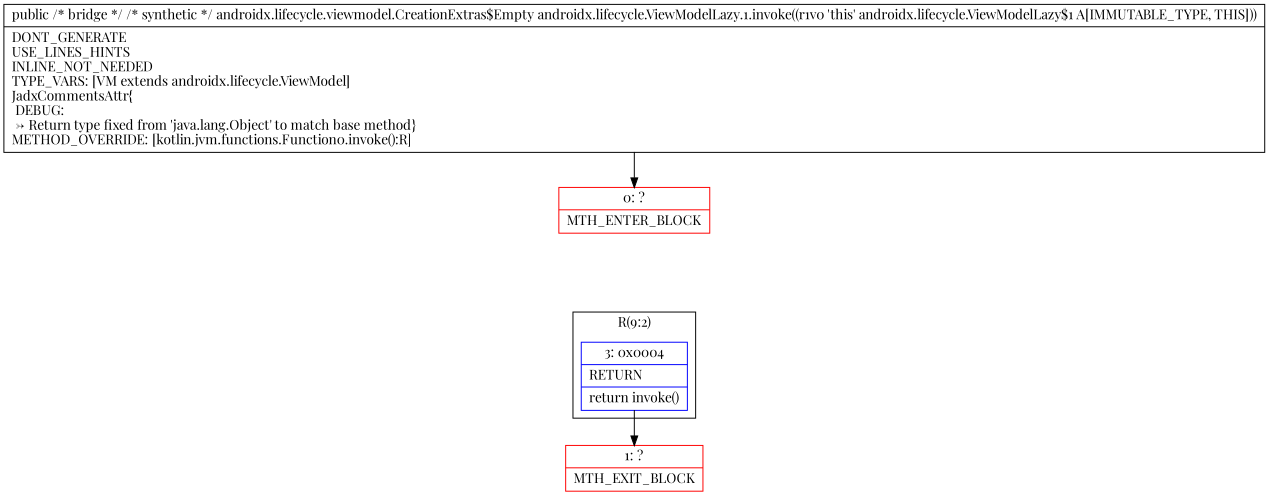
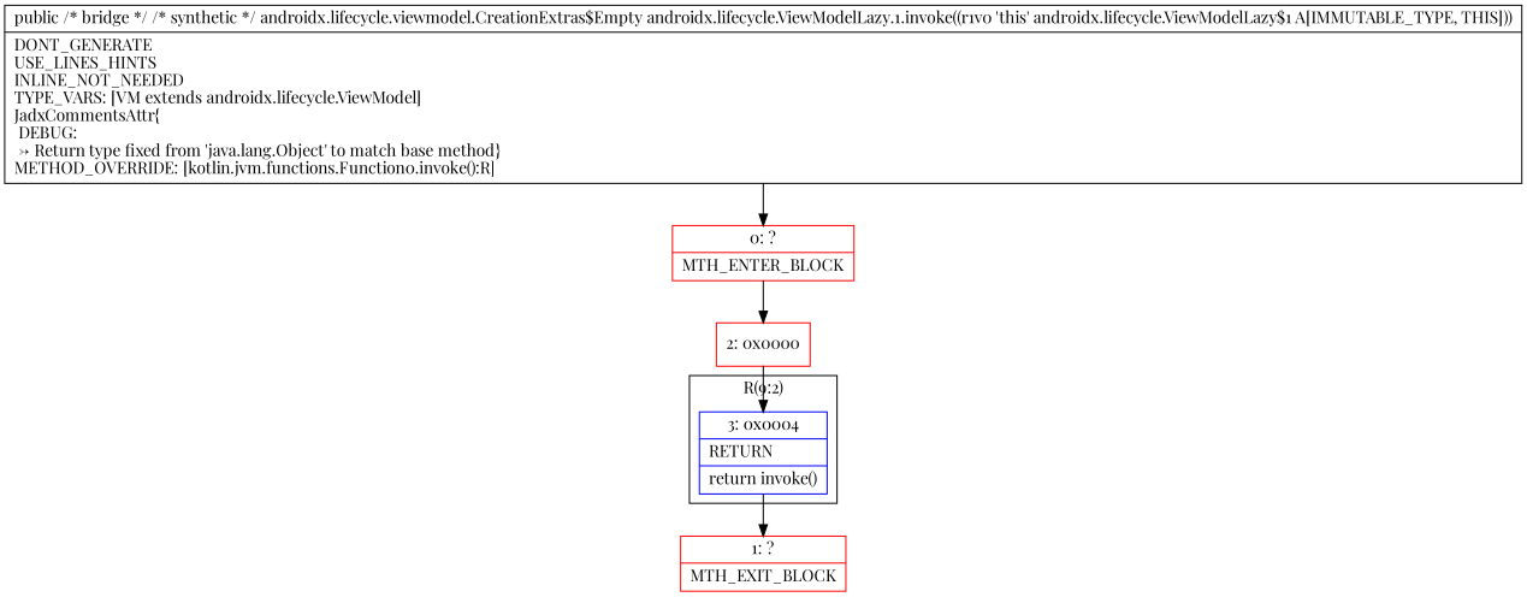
  digraph {
    fontname="Playfair Display"
    node [color=red fontname="Playfair Display" shape=record]
    edge [fontname="Playfair Display"]
    n1 [color=blue label="{3\:\ 0x0004|RETURN\l|return invoke()\l}"]
    n2 [label="{1\:\ ?|MTH_EXIT_BLOCK\l}"]
    n3 [label="{0\:\ ?|MTH_ENTER_BLOCK\l}"]
+   n4 [label="{2\:\ 0x0000}"]
    n5 [label="{public \/* bridge *\/ \/* synthetic *\/ androidx.lifecycle.viewmodel.CreationExtras$Empty androidx.lifecycle.ViewModelLazy.1.invoke((r1v0 'this' androidx.lifecycle.ViewModelLazy$1 A[IMMUTABLE_TYPE, THIS]))  | DONT_GENERATE\lUSE_LINES_HINTS\lINLINE_NOT_NEEDED\lTYPE_VARS: [VM extends androidx.lifecycle.ViewModel]\lJadxCommentsAttr\{\l DEBUG: \l \-\> Return type fixed from 'java.lang.Object' to match base method\}\lMETHOD_OVERRIDE: [kotlin.jvm.functions.Function0.invoke():R]\l}" color=""]
    subgraph cluster_1 {
      label="R(9:2)"
      n1
    }
    n1 -> n2
+   n3 -> n4
+   n4 -> n1
    n5 -> n3
  }
